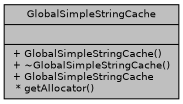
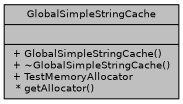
  digraph {
-   n1 [color=black fillcolor=grey75 fontcolor=black fontname=Helvetica fontsize=10 height=0.2 label="{GlobalSimpleStringCache\n||+  GlobalSimpleStringCache()\l+  ~GlobalSimpleStringCache()\l+ GlobalSimpleStringCache\l * getAllocator()\l}" shape=record style=filled width=0.4]
+   n1 [color=black fillcolor=grey75 fontcolor=black fontname=Helvetica fontsize=10 height=0.2 label="{GlobalSimpleStringCache\n||+  GlobalSimpleStringCache()\l+  ~GlobalSimpleStringCache()\l+ TestMemoryAllocator\l * getAllocator()\l}" shape=record style=filled width=0.4]
  }
